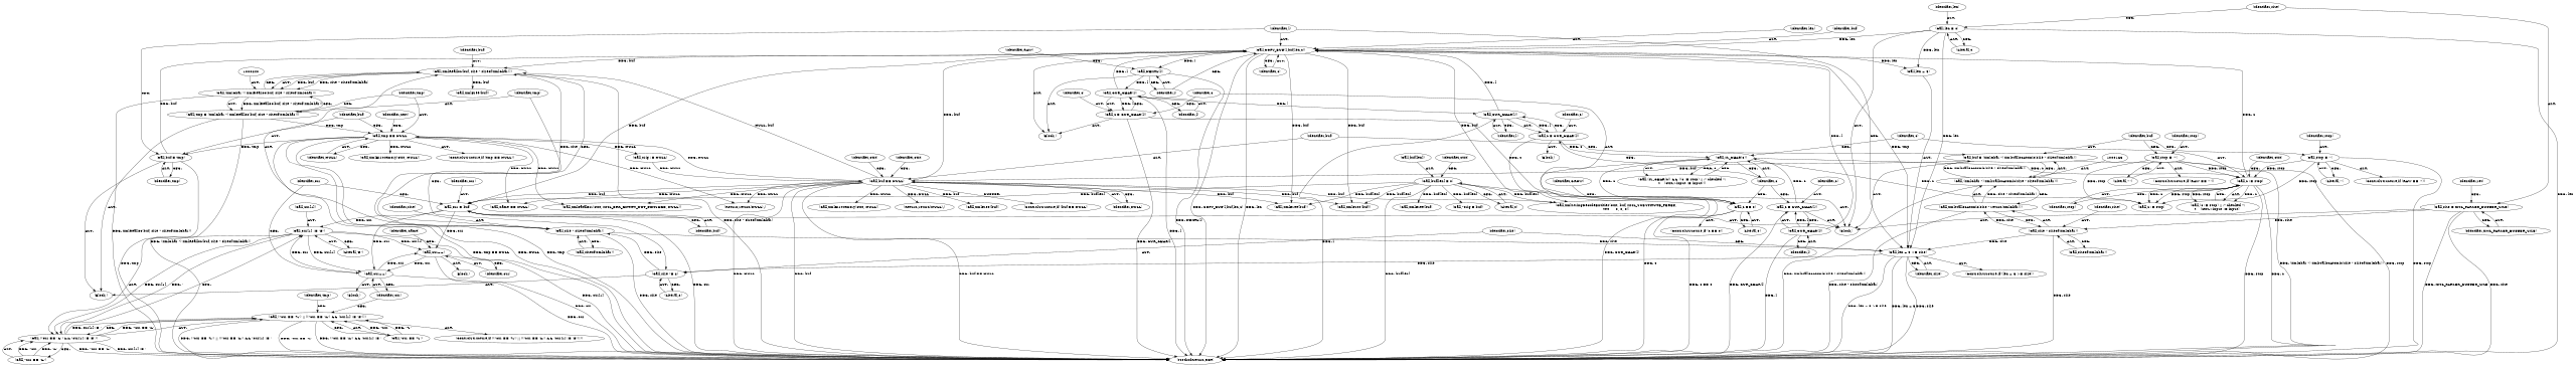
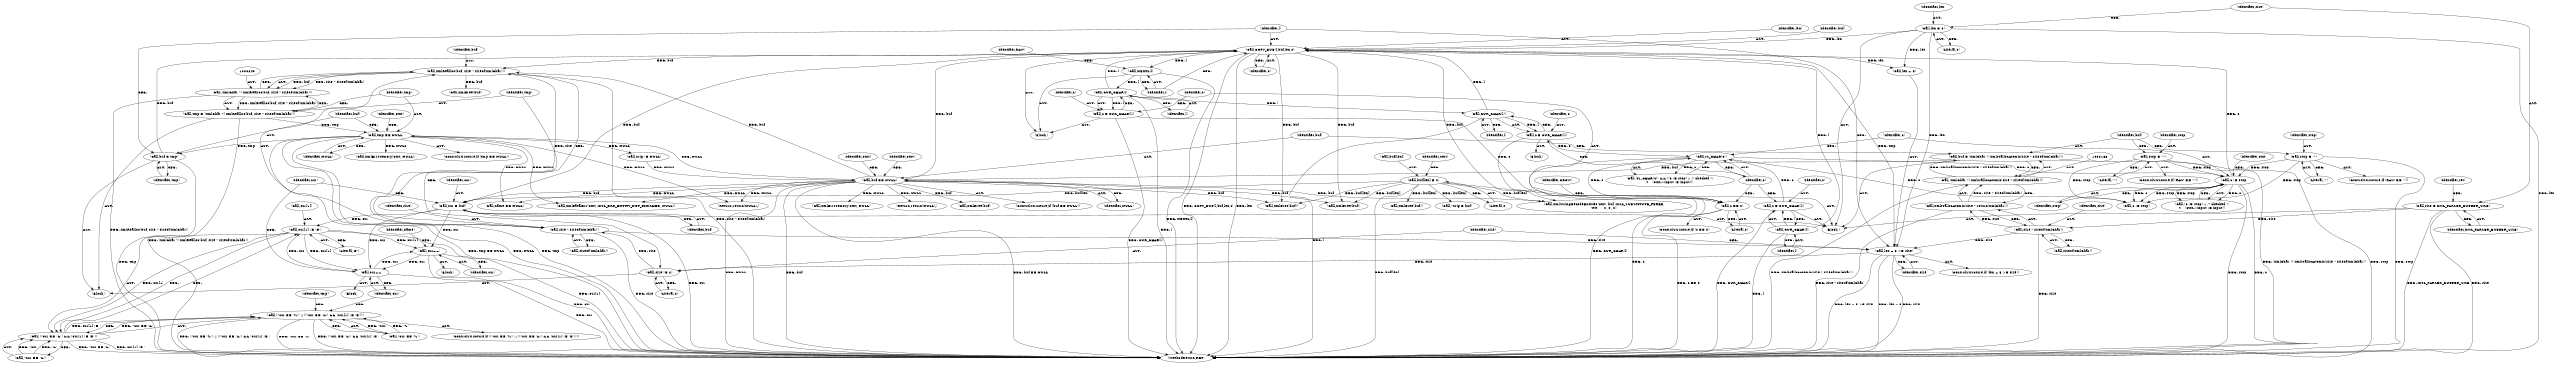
  digraph {
    n1 [label="(Call,cur = buf)"]
    n2 [label="(Call,cur[1] != '#')"]
    n3 [label="(Call,cur++)"]
    n4 [label="(Call,cur++)"]
    n5 [label="(Block,)"]
    n6 [label="(Identifier,buf)"]
    n7 [label="(MethodReturn,RET)"]
    n8 [label="(Call,(*cur == '&') && (cur[1] != '#'))"]
    n9 [label="(Literal,'#')"]
    n10 [label="(Block,)"]
    n11 [label="(Identifier,cur)"]
    n12 [label="(Identifier,cur)"]
    n13 [label="(Block,)"]
    n14 [label="(Call,COPY_BUF(l,buf,len,c))"]
    n15 [label="(Call,NEXTL(l))"]
    n16 [label="(Call,xmlRealloc(buf, size * sizeof(xmlChar)))"]
    n17 [label="(Call,len + 5 >= size)"]
    n18 [label="(Call,xmlStringDecodeEntities(ctxt, buf, XML_SUBSTITUTE_PEREF,\n \t\t\t\t      0, 0, 0))"]
    n19 [label="(Call,xmlFree(buf))"]
    n20 [label="(Block,)"]
    n21 [label="(Call,xmlFree(buf))"]
    n22 [label="(Call,len + 5)"]
    n23 [label="(Identifier,c)"]
    n24 [label="(Call,CUR_CHAR(l))"]
    n25 [label="(Identifier,l)"]
    n26 [label="(Call,(xmlChar *) xmlRealloc(buf, size * sizeof(xmlChar)))"]
    n27 [label="(Call,size * sizeof(xmlChar))"]
    n28 [label="(Call,xmlFree(buf))"]
    n29 [label="(Call,size *= 2)"]
    n30 [label="(Identifier,size)"]
    n31 [label="(ControlStructure,if (len + 5 >= size))"]
    n32 [label="(Call,CUR_CHAR(l))"]
    n33 [label="(Call,c = CUR_CHAR(l))"]
    n34 [label="(Identifier,l)"]
    n35 [label="(Call,c = CUR_CHAR(l))"]
    n36 [label="(Identifier,l)"]
    n37 [label="(Call,c == 0)"]
    n38 [label="(Call,IS_CHAR(c))"]
    n39 [label="(Block,)"]
    n40 [label="(Call,CUR_CHAR(l))"]
    n41 [label="(Call,c = CUR_CHAR(l))"]
    n42 [label="(Identifier,l)"]
    n43 [label="(Call,buf = tmp)"]
    n44 [label="(Block,)"]
    n45 [label="(Identifier,tmp)"]
    n46 [label="(Call,tmp == NULL)"]
    n47 [label="(Call,xmlErrMemory(ctxt, NULL))"]
    n48 [label="(ControlStructure,if (tmp == NULL))"]
    n49 [label="(Call,orig != NULL)"]
    n50 [label="(Identifier,NULL)"]
    n51 [label="(Call,name == NULL)"]
    n52 [label="(Call,xmlFatalErr(ctxt, XML_ERR_ENTITY_NOT_FINISHED, NULL))"]
    n53 [label="(Return,return(NULL);)"]
    n54 [label="(Call,buf == NULL)"]
    n55 [label="(Call,tmp = (xmlChar *) xmlRealloc(buf, size * sizeof(xmlChar)))"]
    n56 [label="(Call,sizeof(xmlChar))"]
    n57 [label="(Identifier,NULL)"]
    n58 [label="(Call,xmlErrMemory(ctxt, NULL))"]
    n59 [label="(Return,return(NULL);)"]
    n60 [label="(Call,xmlFree(buf))"]
    n61 [label="(ControlStructure,if (buf == NULL))"]
    n62 [label="(Call,buf = (xmlChar *) xmlMallocAtomic(size * sizeof(xmlChar)))"]
    n63 [label="(Call,(xmlChar *) xmlMallocAtomic(size * sizeof(xmlChar)))"]
    n64 [label="(Call,xmlMallocAtomic(size * return(xmlChar)))"]
    n65 [label="(Call,size * sizeof(xmlChar))"]
    n66 [label="(Call,sizeof(xmlChar))"]
    n67 [label="(Call,size = XML_PARSER_BUFFER_SIZE)"]
    n68 [label="(Identifier,XML_PARSER_BUFFER_SIZE)"]
    n69 [label="(Literal,2)"]
    n70 [label="(Call,len = 0)"]
    n71 [label="(Literal,0)"]
    n72 [label="(Call,c != stop)"]
    n73 [label="(Call,(IS_CHAR(c)) && ((c != stop) || /* checked */\n\t    (ctxt->input != input)))"]
    n74 [label="(Identifier,c)"]
    n75 [label="(Call,c != stop)"]
    n76 [label="(Call,(c != stop) || /* checked */\n\t    (ctxt->input != input))"]
    n77 [label="(Identifier,stop)"]
    n78 [label="(ControlStructure,if (c == 0))"]
    n79 [label="(Literal,0)"]
    n80 [label="(Call,stop = '\"')"]
    n81 [label="(Literal,'\"')"]
    n82 [label="(ControlStructure,if (RAW == '\"'))"]
    n83 [label="(Call,stop = '\'')"]
    n84 [label="(Literal,'\'')"]
    n85 [label="(ControlStructure,if (RAW == '\''))"]
    n86 [label="(Call,buf[len] = 0)"]
    n87 [label="(Call,xmlFree(buf))"]
    n88 [label="(Call,*orig = buf)"]
    n89 [label="(Literal,0)"]
    n90 [label="(Call,(*cur == '%') || ((*cur == '&') && (cur[1] != '#')))"]
    n91 [label="(Call,*cur == '&')"]
    n92 [label="(Call,*cur == '%')"]
    n93 [label="(ControlStructure,if ((*cur == '%') || ((*cur == '&') && (cur[1] != '#'))))"]
    n94 [label="(Identifier,c)"]
    n95 [label="(Identifier,len)"]
    n96 [label="(Identifier,ctxt)"]
    n97 [label="(Identifier,name)"]
    n98 [label="(Identifier,size)"]
    n99 [label="(Identifier,c)"]
    n100 [label="(Identifier,l)"]
    n101 [label="(Identifier,buf)"]
    n102 [label="(Identifier,ctxt)"]
    n103 [label="(Identifier,ctxt)"]
    n104 [label="(Identifier,tmp)"]
    n105 [label="(Identifier,tmp)"]
    n106 [label="(Identifier,cur)"]
    n107 [label="(Identifier,buf)"]
    n108 [label="(Identifier,size)"]
    n109 [label="(Identifier,buf)"]
    n110 [label="(Identifier,size)"]
    n111 [label="(Identifier,RAW)"]
    n112 [label="(Identifier,cur)"]
    n113 [label="(Identifier,ret)"]
    n114 [label="(Identifier,ctxt)"]
    n115 [label="(Identifier,c)"]
    n116 [label="(Call,buf[len])"]
    n117 [label="(Identifier,GROW)"]
    n118 [label="(Call,cur[1])"]
    n119 [label="(Identifier,stop)"]
    n120 [label="(Identifier,tmp)"]
    n121 [label="(Identifier,stop)"]
    n122 [label="(Identifier,ctxt)"]
    n123 [label="(Identifier,c)"]
    n124 [label="(Identifier,buf)"]
    n125 [label="(Identifier,size)"]
    n126 [label="(Identifier,buf)"]
    n127 [label="(Identifier,len)"]
    n128 [label="(Identifier,c)"]
    1000240
    1000163
    n1 -> n2 [label="DDG: cur"]
    n1 -> n3 [label="DDG: cur"]
    n1 -> n4 [label="DDG: cur"]
    n1 -> n5 [label="AST: "]
    n1 -> n6 [label="CFG: "]
    n1 -> n7 [label="DDG: cur"]
    n2 -> n3 [label="DDG: cur[1]"]
    n2 -> n4 [label="DDG: cur[1]"]
    n2 -> n7 [label="DDG: cur[1]"]
    n2 -> n8 [label="AST: "]
    n2 -> n8 [label="DDG: cur[1]"]
    n2 -> n8 [label="DDG: '"]
    n2 -> n9 [label="CFG: "]
    n3 -> n4 [label="DDG: cur"]
    n3 -> n7 [label="DDG: cur"]
    n3 -> n10 [label="AST: "]
    n3 -> n11 [label="CFG: "]
    n4 -> n2 [label="DDG: cur"]
    n4 -> n3 [label="DDG: cur"]
    n4 -> n7 [label="DDG: cur"]
    n4 -> n12 [label="CFG: "]
    n4 -> n13 [label="AST: "]
    n6 -> n1 [label="AST: "]
    n8 -> n2 [label="CFG: "]
    n8 -> n7 [label="DDG: cur[1] != '"]
    n8 -> n7 [label="DDG: *cur == '&'"]
    n8 -> n90 [label="AST: "]
    n8 -> n90 [label="DDG: *cur == '&'"]
    n8 -> n90 [label="DDG: cur[1] != '"]
    n8 -> n91 [label="CFG: "]
    n9 -> n2 [label="AST: "]
    n11 -> n3 [label="AST: "]
    n12 -> n4 [label="AST: "]
    n12 -> n90 [label="CFG: "]
    n14 -> n1 [label="DDG: buf"]
    n14 -> n7 [label="DDG: len"]
    n14 -> n7 [label="DDG: COPY_BUF(l,buf,len,c)"]
    n14 -> n15 [label="DDG: l"]
    n14 -> n16 [label="DDG: buf"]
    n14 -> n17 [label="DDG: tmp"]
    n14 -> n18 [label="DDG: buf"]
    n14 -> n19 [label="DDG: buf"]
    n14 -> n20 [label="AST: "]
    n14 -> n21 [label="DDG: buf"]
    n14 -> n22 [label="DDG: len"]
    n14 -> n23 [label="CFG: "]
    n15 -> n7 [label="DDG: NEXTL(l)"]
    n15 -> n20 [label="AST: "]
    n15 -> n24 [label="DDG: l"]
    n15 -> n25 [label="CFG: "]
    n16 -> n7 [label="DDG: size * sizeof(xmlChar)"]
    n16 -> n26 [label="AST: "]
    n16 -> n26 [label="DDG: buf"]
    n16 -> n26 [label="DDG: size * sizeof(xmlChar)"]
    n16 -> n27 [label="CFG: "]
    n16 -> n28 [label="DDG: buf"]
    n17 -> n7 [label="DDG: len + 5 >= size"]
    n17 -> n7 [label="DDG: len + 5"]
    n17 -> n7 [label="DDG: size"]
    n17 -> n29 [label="DDG: size"]
    n17 -> n30 [label="CFG: "]
    n17 -> n31 [label="AST: "]
    n22 -> n17 [label="AST: "]
    n23 -> n14 [label="AST: "]
    n24 -> n7 [label="DDG: l"]
    n24 -> n14 [label="DDG: l"]
    n24 -> n32 [label="DDG: l"]
    n24 -> n33 [label="AST: "]
    n24 -> n33 [label="DDG: l"]
    n24 -> n34 [label="CFG: "]
    n25 -> n14 [label="CFG: "]
    n25 -> n15 [label="AST: "]
    n26 -> n7 [label="DDG: xmlRealloc(buf, size * sizeof(xmlChar))"]
    n26 -> n16 [label="CFG: "]
    n26 -> n55 [label="AST: "]
    n26 -> n55 [label="DDG: xmlRealloc(buf, size * sizeof(xmlChar))"]
    n27 -> n7 [label="DDG: size"]
    n27 -> n16 [label="AST: "]
    n27 -> n16 [label="DDG: size"]
    n27 -> n17 [label="DDG: size"]
    n27 -> n56 [label="CFG: "]
    n29 -> n27 [label="DDG: size"]
    n29 -> n44 [label="AST: "]
    n29 -> n69 [label="CFG: "]
    n30 -> n17 [label="AST: "]
    n32 -> n7 [label="DDG: l"]
    n32 -> n14 [label="DDG: l"]
    n32 -> n35 [label="AST: "]
    n32 -> n35 [label="DDG: l"]
    n32 -> n36 [label="CFG: "]
    n33 -> n7 [label="DDG: CUR_CHAR(l)"]
    n33 -> n20 [label="AST: "]
    n33 -> n24 [label="CFG: "]
    n33 -> n37 [label="DDG: c"]
    n34 -> n24 [label="AST: "]
    n35 -> n7 [label="DDG: CUR_CHAR(l)"]
    n35 -> n32 [label="CFG: "]
    n35 -> n38 [label="DDG: c"]
    n35 -> n39 [label="AST: "]
    n36 -> n32 [label="AST: "]
    n37 -> n7 [label="DDG: c == 0"]
    n37 -> n38 [label="DDG: c"]
    n37 -> n78 [label="AST: "]
    n37 -> n79 [label="CFG: "]
    n38 -> n7 [label="DDG: c"]
    n38 -> n72 [label="DDG: c"]
    n38 -> n73 [label="AST: "]
    n38 -> n73 [label="DDG: c"]
    n38 -> n74 [label="CFG: "]
    n38 -> n75 [label="DDG: c"]
    n40 -> n7 [label="DDG: l"]
    n40 -> n14 [label="DDG: l"]
    n40 -> n41 [label="AST: "]
    n40 -> n41 [label="DDG: l"]
    n40 -> n42 [label="CFG: "]
    n41 -> n5 [label="AST: "]
    n41 -> n7 [label="DDG: CUR_CHAR(l)"]
    n41 -> n38 [label="DDG: c"]
    n41 -> n40 [label="CFG: "]
    n42 -> n40 [label="AST: "]
    n43 -> n7 [label="DDG: tmp"]
    n43 -> n14 [label="DDG: buf"]
    n43 -> n44 [label="AST: "]
    n43 -> n45 [label="CFG: "]
    n45 -> n43 [label="AST: "]
    n46 -> n7 [label="DDG: tmp == NULL"]
    n46 -> n7 [label="DDG: NULL"]
    n46 -> n7 [label="DDG: tmp"]
    n46 -> n43 [label="DDG: tmp"]
    n46 -> n47 [label="DDG: NULL"]
    n46 -> n48 [label="AST: "]
    n46 -> n49 [label="DDG: NULL"]
    n46 -> n50 [label="CFG: "]
    n46 -> n51 [label="DDG: NULL"]
    n46 -> n52 [label="DDG: NULL"]
    n46 -> n53 [label="DDG: NULL"]
    n49 -> n54 [label="DDG: NULL"]
    n50 -> n46 [label="AST: "]
    n54 -> n1 [label="DDG: buf"]
    n54 -> n7 [label="DDG: NULL"]
    n54 -> n7 [label="DDG: buf"]
    n54 -> n7 [label="DDG: buf == NULL"]
    n54 -> n14 [label="DDG: buf"]
-   n54 -> n16 [label="NULL: buf"]
+   n54 -> n16 [label="DDG: buf"]
    n54 -> n18 [label="DDG: buf"]
    n54 -> n19 [label="DDG: buf"]
    n54 -> n21 [label="DDG: buf"]
    n54 -> n46 [label="DDG: NULL"]
    n54 -> n51 [label="DDG: NULL"]
    n54 -> n52 [label="DDG: NULL"]
    n54 -> n53 [label="DDG: NULL"]
    n54 -> n57 [label="CFG: "]
    n54 -> n58 [label="DDG: NULL"]
    n54 -> n59 [label="DDG: NULL"]
    n54 -> n60 [label="DDG: buf"]
-   n54 -> n61 [label="BUFFER: "]
+   n54 -> n61 [label="AST: "]
    n55 -> n7 [label="DDG: (xmlChar *) xmlRealloc(buf, size * sizeof(xmlChar))"]
    n55 -> n26 [label="CFG: "]
    n55 -> n44 [label="AST: "]
    n55 -> n46 [label="DDG: tmp"]
    n56 -> n27 [label="AST: "]
    n57 -> n54 [label="AST: "]
    n62 -> n5 [label="AST: "]
    n62 -> n7 [label="DDG: (xmlChar *) xmlMallocAtomic(size * sizeof(xmlChar))"]
    n62 -> n54 [label="DDG: buf"]
    n62 -> n63 [label="CFG: "]
    n63 -> n7 [label="DDG: xmlMallocAtomic(size * sizeof(xmlChar))"]
    n63 -> n62 [label="AST: "]
    n63 -> n62 [label="DDG: xmlMallocAtomic(size * sizeof(xmlChar))"]
    n63 -> n64 [label="CFG: "]
    n64 -> n7 [label="DDG: size * sizeof(xmlChar)"]
    n64 -> n63 [label="AST: "]
    n64 -> n63 [label="DDG: size * sizeof(xmlChar)"]
    n64 -> n65 [label="CFG: "]
    n65 -> n7 [label="DDG: size"]
    n65 -> n17 [label="DDG: size"]
    n65 -> n64 [label="AST: "]
    n65 -> n64 [label="DDG: size"]
    n65 -> n66 [label="CFG: "]
    n66 -> n65 [label="AST: "]
    n67 -> n5 [label="AST: "]
    n67 -> n7 [label="DDG: size"]
    n67 -> n7 [label="DDG: XML_PARSER_BUFFER_SIZE"]
    n67 -> n65 [label="DDG: size"]
    n67 -> n68 [label="CFG: "]
    n68 -> n67 [label="AST: "]
    n69 -> n29 [label="AST: "]
    n70 -> n5 [label="AST: "]
    n70 -> n7 [label="DDG: len"]
    n70 -> n14 [label="DDG: len"]
    n70 -> n17 [label="DDG: len"]
    n70 -> n22 [label="DDG: len"]
    n70 -> n71 [label="CFG: "]
    n71 -> n70 [label="AST: "]
    n72 -> n7 [label="DDG: stop"]
    n72 -> n7 [label="DDG: c"]
    n72 -> n14 [label="DDG: c"]
    n72 -> n75 [label="DDG: c"]
    n72 -> n75 [label="DDG: stop"]
    n72 -> n76 [label="AST: "]
    n72 -> n76 [label="DDG: c"]
    n72 -> n76 [label="DDG: stop"]
    n72 -> n77 [label="CFG: "]
    n73 -> n38 [label="CFG: "]
    n74 -> n35 [label="CFG: "]
    n74 -> n37 [label="CFG: "]
    n74 -> n38 [label="AST: "]
    n74 -> n41 [label="CFG: "]
    n76 -> n72 [label="CFG: "]
    n77 -> n72 [label="AST: "]
    n79 -> n37 [label="AST: "]
    n80 -> n7 [label="DDG: stop"]
    n80 -> n72 [label="DDG: stop"]
    n80 -> n75 [label="DDG: stop"]
    n80 -> n81 [label="CFG: "]
    n80 -> n82 [label="AST: "]
    n81 -> n80 [label="AST: "]
    n83 -> n7 [label="DDG: stop"]
    n83 -> n72 [label="DDG: stop"]
    n83 -> n75 [label="DDG: stop"]
    n83 -> n84 [label="CFG: "]
    n83 -> n85 [label="AST: "]
    n84 -> n83 [label="AST: "]
    n86 -> n1 [label="DDG: buf[len]"]
    n86 -> n5 [label="AST: "]
    n86 -> n7 [label="DDG: buf[len]"]
    n86 -> n18 [label="DDG: buf[len]"]
    n86 -> n19 [label="DDG: buf[len]"]
    n86 -> n21 [label="DDG: buf[len]"]
    n86 -> n87 [label="DDG: buf[len]"]
    n86 -> n88 [label="DDG: buf[len]"]
    n86 -> n89 [label="CFG: "]
    n89 -> n86 [label="AST: "]
    n90 -> n7 [label="DDG: (*cur == '%') || ((*cur == '&') && (cur[1] != '"]
    n90 -> n7 [label="DDG: *cur == '%'"]
    n90 -> n7 [label="DDG: (*cur == '&') && (cur[1] != '"]
    n90 -> n8 [label="CFG: "]
    n90 -> n92 [label="CFG: "]
    n90 -> n93 [label="AST: "]
    n91 -> n8 [label="AST: "]
    n91 -> n8 [label="DDG: *cur"]
    n91 -> n8 [label="DDG: '&'"]
    n92 -> n90 [label="AST: "]
    n92 -> n90 [label="DDG: *cur"]
    n92 -> n90 [label="DDG: '%'"]
    n94 -> n35 [label="AST: "]
    n95 -> n14 [label="AST: "]
    n96 -> n54 [label="CFG: "]
    n97 -> n3 [label="CFG: "]
    n98 -> n67 [label="AST: "]
    n98 -> n70 [label="CFG: "]
    n99 -> n38 [label="CFG: "]
    n99 -> n72 [label="AST: "]
    n100 -> n14 [label="AST: "]
    n100 -> n17 [label="CFG: "]
    n100 -> n43 [label="CFG: "]
    n101 -> n62 [label="AST: "]
    n101 -> n80 [label="CFG: "]
    n101 -> n83 [label="CFG: "]
    n102 -> n72 [label="CFG: "]
    n103 -> n86 [label="CFG: "]
    n104 -> n46 [label="AST: "]
    n104 -> n55 [label="CFG: "]
    n105 -> n90 [label="CFG: "]
    n106 -> n1 [label="AST: "]
    n107 -> n14 [label="AST: "]
    n108 -> n17 [label="CFG: "]
    n108 -> n29 [label="AST: "]
    n109 -> n54 [label="AST: "]
    n109 -> n62 [label="CFG: "]
    n110 -> n65 [label="AST: "]
    n111 -> n15 [label="CFG: "]
    n112 -> n1 [label="CFG: "]
    n112 -> n4 [label="CFG: "]
    n113 -> n67 [label="CFG: "]
    n114 -> n46 [label="CFG: "]
    n115 -> n33 [label="CFG: "]
    n115 -> n37 [label="AST: "]
    n116 -> n86 [label="AST: "]
    n117 -> n37 [label="CFG: "]
    n118 -> n2 [label="AST: "]
    n119 -> n83 [label="AST: "]
    n120 -> n29 [label="CFG: "]
    n120 -> n55 [label="AST: "]
    n121 -> n80 [label="AST: "]
    n122 -> n54 [label="CFG: "]
    n123 -> n33 [label="AST: "]
    n124 -> n16 [label="AST: "]
    n125 -> n27 [label="AST: "]
    n126 -> n43 [label="AST: "]
    n126 -> n46 [label="CFG: "]
    n127 -> n70 [label="AST: "]
    n128 -> n41 [label="AST: "]
    1000240 -> n26 [label="AST: "]
    1000163 -> n63 [label="AST: "]
  }
